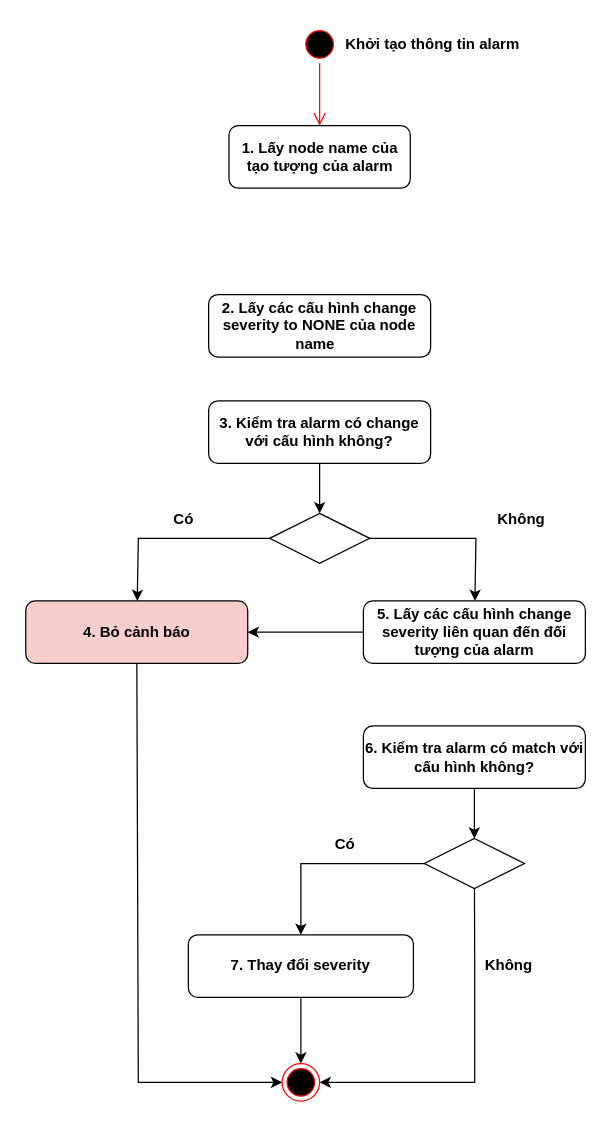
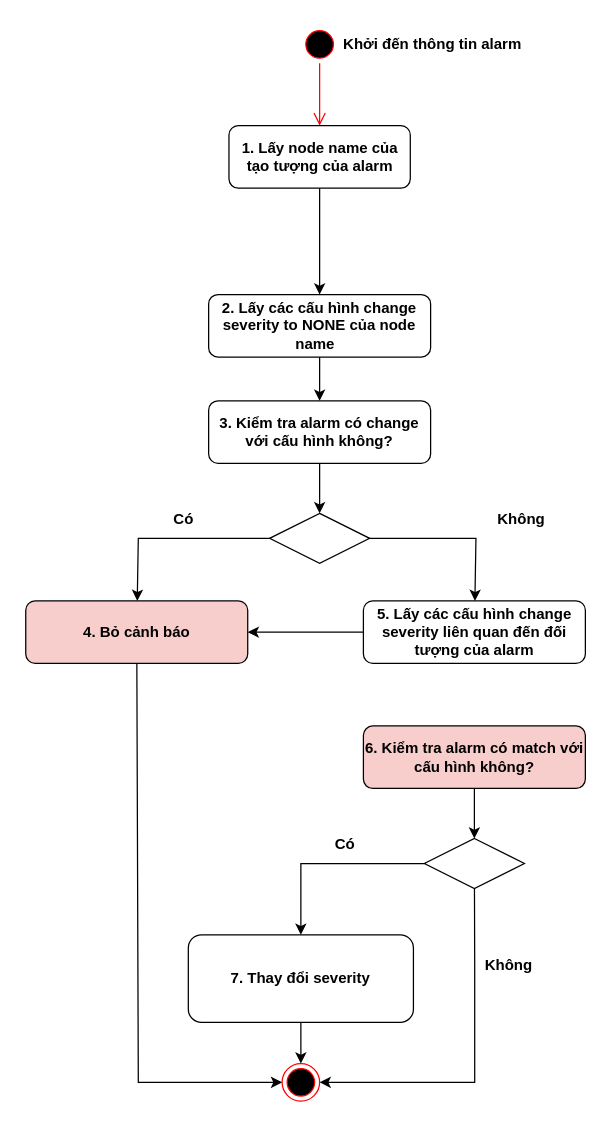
  <mxCell id="0" />
  <mxCell id="1" parent="0" />
  <mxCell id="2" value="" style="ellipse;html=1;shape=startState;fillColor=#000000;strokeColor=#ff0000;fontSize=16;fontStyle=1" parent="1" vertex="1"><mxGeometry x="240" y="20" width="30" height="30" as="geometry" /></mxCell>
  <mxCell id="3" value="" style="edgeStyle=orthogonalEdgeStyle;html=1;verticalAlign=bottom;endArrow=open;endSize=8;strokeColor=#ff0000;rounded=0;fontSize=12;curved=1;fontStyle=1" parent="1" source="2" edge="1" target="4"><mxGeometry relative="1" as="geometry"><mxPoint x="255" y="100" as="targetPoint" /><Array as="points" /></mxGeometry></mxCell>
  <mxCell id="4" value="1. Lấy node name của tạo tượng của alarm" style="rounded=1;whiteSpace=wrap;html=1;fontStyle=1" vertex="1" parent="1"><mxGeometry x="182.5" y="100" width="145" height="50" as="geometry" /></mxCell>
- <mxCell id="5" value="Khởi tạo thông tin alarm" style="text;html=1;align=center;verticalAlign=middle;resizable=0;points=[];autosize=1;strokeColor=none;fillColor=none;fontStyle=1" vertex="1" parent="1"><mxGeometry x="265" y="20" width="160" height="30" as="geometry" /></mxCell>
+ <mxCell id="5" value="Khởi đến thông tin alarm" style="text;html=1;align=center;verticalAlign=middle;resizable=0;points=[];autosize=1;strokeColor=none;fillColor=none;fontStyle=1" vertex="1" parent="1"><mxGeometry x="265" y="20" width="160" height="30" as="geometry" /></mxCell>
+ <mxCell id="6" value="" style="endArrow=classic;html=1;rounded=0;fontStyle=1" edge="1" parent="1" source="4" target="7"><mxGeometry width="50" height="50" relative="1" as="geometry"><mxPoint x="450" y="220" as="sourcePoint" /><mxPoint x="500" y="170" as="targetPoint" /></mxGeometry></mxCell>
  <mxCell id="7" value="2. Lấy các cấu hình change severity to NONE của node name&amp;nbsp;&amp;nbsp;" style="rounded=1;whiteSpace=wrap;html=1;fontStyle=1" vertex="1" parent="1"><mxGeometry x="166.25" y="235" width="177.5" height="50" as="geometry" /></mxCell>
+ <mxCell id="8" value="" style="endArrow=classic;html=1;rounded=0;fontStyle=1" edge="1" parent="1" source="7" target="13"><mxGeometry width="50" height="50" relative="1" as="geometry"><mxPoint x="450" y="220" as="sourcePoint" /><mxPoint x="255" y="320" as="targetPoint" /></mxGeometry></mxCell>
  <mxCell id="9" value="" style="rhombus;whiteSpace=wrap;html=1;fontStyle=1" vertex="1" parent="1"><mxGeometry x="215" y="410" width="80" height="40" as="geometry" /></mxCell>
  <mxCell id="10" value="" style="endArrow=classic;html=1;rounded=0;exitX=0;exitY=0.5;exitDx=0;exitDy=0;fontStyle=1" edge="1" parent="1" source="9" target="11"><mxGeometry width="50" height="50" relative="1" as="geometry"><mxPoint x="450" y="510" as="sourcePoint" /><mxPoint x="500" y="460" as="targetPoint" /><Array as="points"><mxPoint x="110" y="430" /></Array></mxGeometry></mxCell>
  <mxCell id="11" value="4. Bỏ cảnh báo" style="rounded=1;whiteSpace=wrap;html=1;fontStyle=1;fillColor=#f8cecc;" vertex="1" parent="1"><mxGeometry x="20" y="480" width="177.5" height="50" as="geometry" /></mxCell>
  <mxCell id="12" value="Có" style="text;html=1;align=center;verticalAlign=middle;resizable=0;points=[];autosize=1;strokeColor=none;fillColor=none;fontStyle=1" vertex="1" parent="1"><mxGeometry x="126.25" y="400" width="40" height="30" as="geometry" /></mxCell>
  <mxCell id="13" value="3. Kiểm tra alarm có change với cấu hình không?" style="rounded=1;whiteSpace=wrap;html=1;fontStyle=1" vertex="1" parent="1"><mxGeometry x="166.25" y="320" width="177.5" height="50" as="geometry" /></mxCell>
  <mxCell id="14" value="" style="endArrow=classic;html=1;rounded=0;fontStyle=1" edge="1" parent="1" source="13" target="9"><mxGeometry width="50" height="50" relative="1" as="geometry"><mxPoint x="254.5" y="370" as="sourcePoint" /><mxPoint x="254.5" y="420" as="targetPoint" /></mxGeometry></mxCell>
  <mxCell id="15" value="" style="endArrow=classic;html=1;rounded=0;fontStyle=1" edge="1" parent="1" target="16" source="9"><mxGeometry width="50" height="50" relative="1" as="geometry"><mxPoint x="485" y="430" as="sourcePoint" /><mxPoint x="770" y="460" as="targetPoint" /><Array as="points"><mxPoint x="380" y="430" /></Array></mxGeometry></mxCell>
  <mxCell id="16" value="5. Lấy các cấu hình change severity liên quan đến đối tượng của alarm" style="rounded=1;whiteSpace=wrap;html=1;fontStyle=1" vertex="1" parent="1"><mxGeometry x="290" y="480" width="177.5" height="50" as="geometry" /></mxCell>
  <mxCell id="17" value="Không" style="text;html=1;align=center;verticalAlign=middle;resizable=0;points=[];autosize=1;strokeColor=none;fillColor=none;fontStyle=1" vertex="1" parent="1"><mxGeometry x="386.25" y="400" width="60" height="30" as="geometry" /></mxCell>
  <mxCell id="18" value="" style="ellipse;html=1;shape=endState;fillColor=#000000;strokeColor=#ff0000;fontStyle=1" vertex="1" parent="1"><mxGeometry x="225" y="850" width="30" height="30" as="geometry" /></mxCell>
  <mxCell id="19" value="" style="endArrow=classic;html=1;rounded=0;fontStyle=1" edge="1" parent="1" source="11" target="18"><mxGeometry width="50" height="50" relative="1" as="geometry"><mxPoint x="265" y="280" as="sourcePoint" /><mxPoint x="265" y="330" as="targetPoint" /><Array as="points"><mxPoint x="110" y="865" /></Array></mxGeometry></mxCell>
- <mxCell id="20" value="6. Kiểm tra alarm có match với cấu hình không?" style="rounded=1;whiteSpace=wrap;html=1;fontStyle=1" vertex="1" parent="1"><mxGeometry x="290" y="580" width="177.5" height="50" as="geometry" /></mxCell>
+ <mxCell id="20" value="6. Kiểm tra alarm có match với cấu hình không?" style="rounded=1;whiteSpace=wrap;html=1;fontStyle=1;fillColor=#f8cecc;" vertex="1" parent="1"><mxGeometry x="290" y="580" width="177.5" height="50" as="geometry" /></mxCell>
  <mxCell id="21" value="" style="endArrow=classic;html=1;rounded=0;fontStyle=1;" edge="1" parent="1" source="16" target="11"><mxGeometry width="50" height="50" relative="1" as="geometry"><mxPoint x="265" y="380" as="sourcePoint" /><mxPoint x="265" y="420" as="targetPoint" /></mxGeometry></mxCell>
  <mxCell id="22" value="" style="rhombus;whiteSpace=wrap;html=1;fontStyle=1" vertex="1" parent="1"><mxGeometry x="338.75" y="670" width="80" height="40" as="geometry" /></mxCell>
  <mxCell id="23" value="" style="endArrow=classic;html=1;rounded=0;exitX=0;exitY=0.5;exitDx=0;exitDy=0;fontStyle=1" edge="1" parent="1" source="22" target="24"><mxGeometry width="50" height="50" relative="1" as="geometry"><mxPoint x="580" y="830" as="sourcePoint" /><mxPoint x="630" y="780" as="targetPoint" /><Array as="points"><mxPoint x="240" y="690" /></Array></mxGeometry></mxCell>
- <mxCell id="24" value="7. Thay đổi severity" style="rounded=1;whiteSpace=wrap;html=1;fontStyle=1" vertex="1" parent="1"><mxGeometry x="150" y="747" width="180" height="50" as="geometry" /></mxCell>
+ <mxCell id="24" value="7. Thay đổi severity" style="rounded=1;whiteSpace=wrap;html=1;fontStyle=1" vertex="1" parent="1"><mxGeometry x="150" y="747" width="180" height="70" as="geometry" /></mxCell>
  <mxCell id="25" value="Có" style="text;html=1;align=center;verticalAlign=middle;resizable=0;points=[];autosize=1;strokeColor=none;fillColor=none;fontStyle=1" vertex="1" parent="1"><mxGeometry x="255" y="660" width="40" height="30" as="geometry" /></mxCell>
  <mxCell id="26" value="" style="endArrow=classic;html=1;rounded=0;fontStyle=1" edge="1" parent="1" target="22" source="20"><mxGeometry width="50" height="50" relative="1" as="geometry"><mxPoint x="385" y="690" as="sourcePoint" /><mxPoint x="384.5" y="740" as="targetPoint" /></mxGeometry></mxCell>
  <mxCell id="27" value="" style="endArrow=classic;html=1;rounded=0;fontStyle=1" edge="1" parent="1" source="22" target="18"><mxGeometry width="50" height="50" relative="1" as="geometry"><mxPoint x="615" y="750" as="sourcePoint" /><mxPoint x="509" y="850" as="targetPoint" /><Array as="points"><mxPoint x="379" y="770" /><mxPoint x="379" y="865" /></Array></mxGeometry></mxCell>
  <mxCell id="28" value="Không" style="text;html=1;align=center;verticalAlign=middle;resizable=0;points=[];autosize=1;strokeColor=none;fillColor=none;fontStyle=1" vertex="1" parent="1"><mxGeometry x="376" y="757" width="60" height="30" as="geometry" /></mxCell>
  <mxCell id="29" value="" style="endArrow=classic;html=1;rounded=0;fontStyle=1" edge="1" parent="1" source="24" target="18"><mxGeometry width="50" height="50" relative="1" as="geometry"><mxPoint x="389" y="590" as="sourcePoint" /><mxPoint x="389" y="650" as="targetPoint" /><Array as="points" /></mxGeometry></mxCell>
